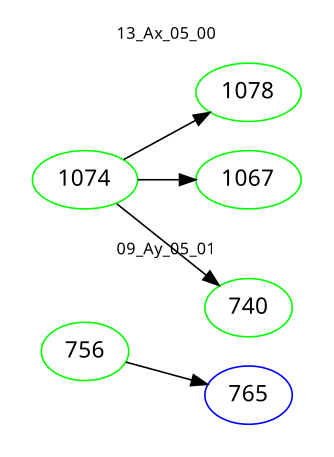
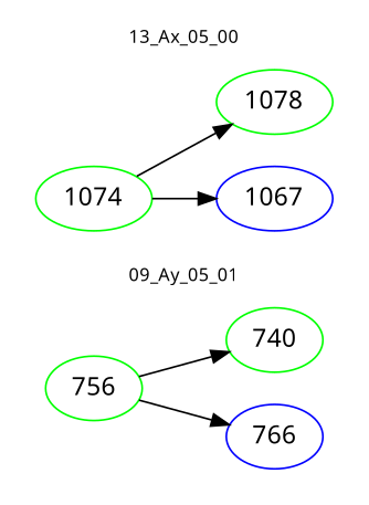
  digraph {
    fontname="Noto Sans"
    rankdir=LR
    node [color=green fontname="Noto Sans"]
    edge [color=black fontname="Noto Sans"]
    n1 [label=1074]
-   n2 [label=1067]
+   n2 [color=blue label=1067]
    n3 [label=1078]
    n4 [label=756]
    n5 [label=740]
-   n6 [color=blue label=765]
+   n6 [color=blue label=766]
    subgraph cluster_1 {
      color=white
      fontsize=10
      label="13_Ax_05_00"
      n1
      n2
      n3
    }
    subgraph cluster_2 {
      color=white
      fontsize=10
      label="09_Ay_05_01"
      n4
      n5
      n6
    }
    n1 -> n2
    n1 -> n3
-   n1 -> n5
+   n4 -> n5
    n4 -> n6
  }
